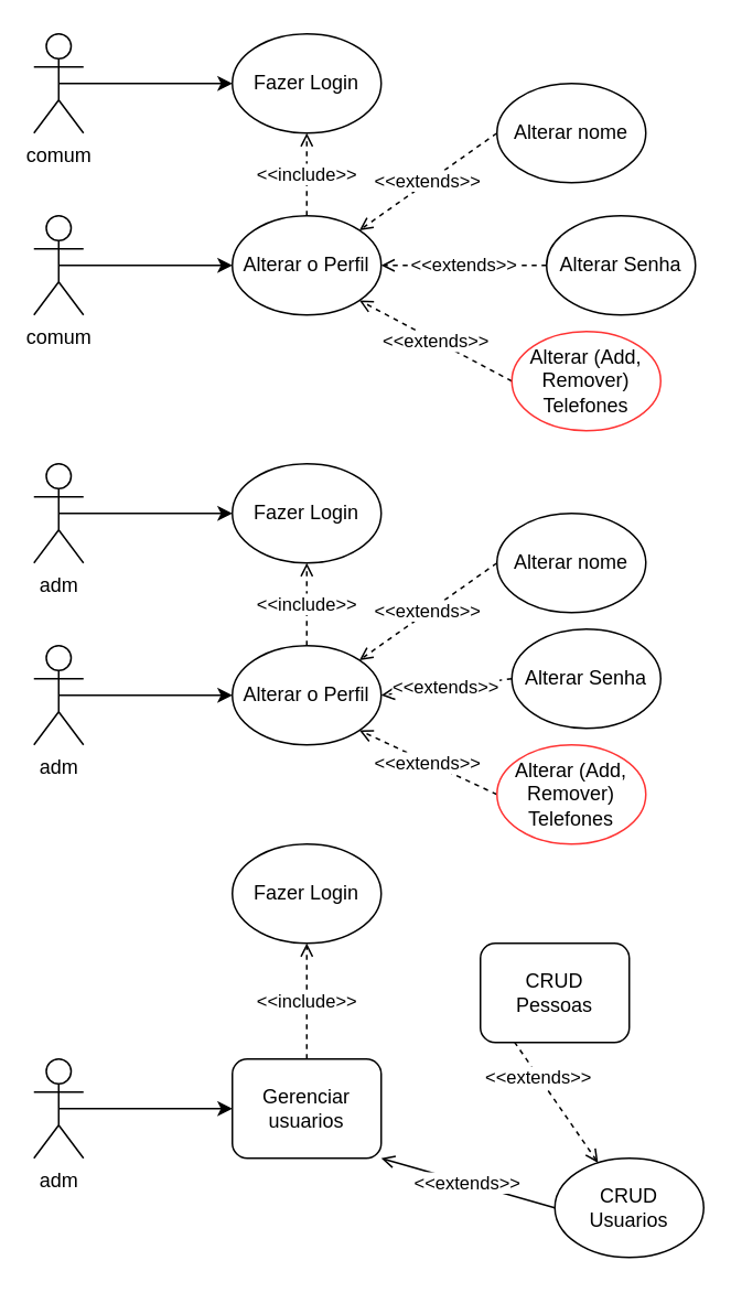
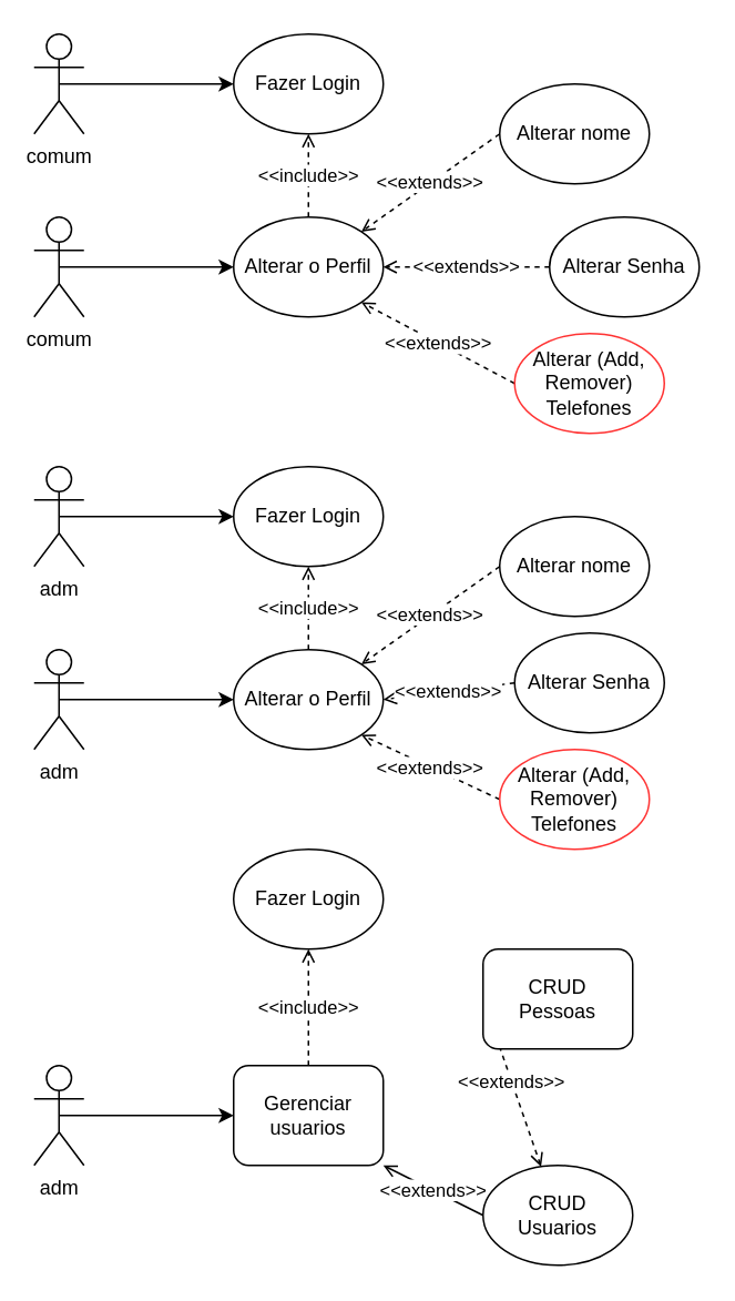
  <mxCell id="0" />
  <mxCell id="1" parent="0" />
  <mxCell id="2" style="edgeStyle=orthogonalEdgeStyle;rounded=0;orthogonalLoop=1;jettySize=auto;html=1;exitX=0.5;exitY=0.5;exitDx=0;exitDy=0;exitPerimeter=0;entryX=0;entryY=0.5;entryDx=0;entryDy=0;" edge="1" parent="1" source="3" target="4"><mxGeometry relative="1" as="geometry" /></mxCell>
  <mxCell id="3" value="comum" style="shape=umlActor;verticalLabelPosition=bottom;verticalAlign=top;html=1;outlineConnect=0;" vertex="1" parent="1"><mxGeometry x="20" y="20" width="30" height="60" as="geometry" /></mxCell>
  <mxCell id="4" value="Fazer Login" style="ellipse;whiteSpace=wrap;html=1;" vertex="1" parent="1"><mxGeometry x="140" y="20" width="90" height="60" as="geometry" /></mxCell>
  <mxCell id="5" style="edgeStyle=orthogonalEdgeStyle;rounded=0;orthogonalLoop=1;jettySize=auto;html=1;exitX=0.5;exitY=0.5;exitDx=0;exitDy=0;exitPerimeter=0;entryX=0;entryY=0.5;entryDx=0;entryDy=0;" edge="1" parent="1" source="6" target="8"><mxGeometry relative="1" as="geometry" /></mxCell>
  <mxCell id="6" value="comum" style="shape=umlActor;verticalLabelPosition=bottom;verticalAlign=top;html=1;outlineConnect=0;" vertex="1" parent="1"><mxGeometry x="20" y="130" width="30" height="60" as="geometry" /></mxCell>
  <mxCell id="7" value="&amp;lt;&amp;lt;include&amp;gt;&amp;gt;" style="edgeStyle=orthogonalEdgeStyle;rounded=0;orthogonalLoop=1;jettySize=auto;html=1;exitX=0.5;exitY=0;exitDx=0;exitDy=0;entryX=0.5;entryY=1;entryDx=0;entryDy=0;dashed=1;endArrow=open;endFill=0;" edge="1" parent="1" source="8" target="4"><mxGeometry relative="1" as="geometry" /></mxCell>
  <mxCell id="8" value="Alterar o Perfil" style="ellipse;whiteSpace=wrap;html=1;" vertex="1" parent="1"><mxGeometry x="140" y="130" width="90" height="60" as="geometry" /></mxCell>
  <mxCell id="9" value="&amp;lt;&amp;lt;extends&amp;gt;&amp;gt;" style="rounded=0;orthogonalLoop=1;jettySize=auto;html=1;exitX=0;exitY=0.5;exitDx=0;exitDy=0;entryX=1;entryY=0;entryDx=0;entryDy=0;dashed=1;endArrow=open;endFill=0;" edge="1" parent="1" source="10" target="8"><mxGeometry relative="1" as="geometry" /></mxCell>
  <mxCell id="10" value="Alterar nome" style="ellipse;whiteSpace=wrap;html=1;" vertex="1" parent="1"><mxGeometry x="300" y="50" width="90" height="60" as="geometry" /></mxCell>
  <mxCell id="11" value="&amp;lt;&amp;lt;extends&amp;gt;&amp;gt;" style="edgeStyle=none;rounded=0;orthogonalLoop=1;jettySize=auto;html=1;exitX=0;exitY=0.5;exitDx=0;exitDy=0;entryX=1;entryY=0.5;entryDx=0;entryDy=0;dashed=1;endArrow=open;endFill=0;" edge="1" parent="1" source="12" target="8"><mxGeometry relative="1" as="geometry" /></mxCell>
  <mxCell id="12" value="Alterar Senha" style="ellipse;whiteSpace=wrap;html=1;" vertex="1" parent="1"><mxGeometry x="330" y="130" width="90" height="60" as="geometry" /></mxCell>
  <mxCell id="13" style="edgeStyle=orthogonalEdgeStyle;rounded=0;orthogonalLoop=1;jettySize=auto;html=1;exitX=0.5;exitY=0.5;exitDx=0;exitDy=0;exitPerimeter=0;entryX=0;entryY=0.5;entryDx=0;entryDy=0;" edge="1" source="14" target="15" parent="1"><mxGeometry relative="1" as="geometry" /></mxCell>
  <mxCell id="14" value="adm" style="shape=umlActor;verticalLabelPosition=bottom;verticalAlign=top;html=1;outlineConnect=0;" vertex="1" parent="1"><mxGeometry x="20" y="280" width="30" height="60" as="geometry" /></mxCell>
  <mxCell id="15" value="Fazer Login" style="ellipse;whiteSpace=wrap;html=1;" vertex="1" parent="1"><mxGeometry x="140" y="280" width="90" height="60" as="geometry" /></mxCell>
  <mxCell id="16" style="edgeStyle=orthogonalEdgeStyle;rounded=0;orthogonalLoop=1;jettySize=auto;html=1;exitX=0.5;exitY=0.5;exitDx=0;exitDy=0;exitPerimeter=0;entryX=0;entryY=0.5;entryDx=0;entryDy=0;" edge="1" source="17" target="19" parent="1"><mxGeometry relative="1" as="geometry" /></mxCell>
  <mxCell id="17" value="adm" style="shape=umlActor;verticalLabelPosition=bottom;verticalAlign=top;html=1;outlineConnect=0;" vertex="1" parent="1"><mxGeometry x="20" y="390" width="30" height="60" as="geometry" /></mxCell>
  <mxCell id="18" value="&amp;lt;&amp;lt;include&amp;gt;&amp;gt;" style="edgeStyle=orthogonalEdgeStyle;rounded=0;orthogonalLoop=1;jettySize=auto;html=1;exitX=0.5;exitY=0;exitDx=0;exitDy=0;entryX=0.5;entryY=1;entryDx=0;entryDy=0;dashed=1;endArrow=open;endFill=0;" edge="1" source="19" target="15" parent="1"><mxGeometry relative="1" as="geometry" /></mxCell>
  <mxCell id="19" value="Alterar o Perfil" style="ellipse;whiteSpace=wrap;html=1;" vertex="1" parent="1"><mxGeometry x="140" y="390" width="90" height="60" as="geometry" /></mxCell>
  <mxCell id="20" value="&amp;lt;&amp;lt;extends&amp;gt;&amp;gt;" style="rounded=0;orthogonalLoop=1;jettySize=auto;html=1;exitX=0;exitY=0.5;exitDx=0;exitDy=0;entryX=1;entryY=0;entryDx=0;entryDy=0;dashed=1;endArrow=open;endFill=0;" edge="1" source="21" target="19" parent="1"><mxGeometry relative="1" as="geometry" /></mxCell>
  <mxCell id="21" value="Alterar nome" style="ellipse;whiteSpace=wrap;html=1;" vertex="1" parent="1"><mxGeometry x="300" y="310" width="90" height="60" as="geometry" /></mxCell>
  <mxCell id="22" value="&amp;lt;&amp;lt;extends&amp;gt;&amp;gt;" style="edgeStyle=none;rounded=0;orthogonalLoop=1;jettySize=auto;html=1;exitX=0;exitY=0.5;exitDx=0;exitDy=0;entryX=1;entryY=0.5;entryDx=0;entryDy=0;dashed=1;endArrow=open;endFill=0;" edge="1" source="23" target="19" parent="1"><mxGeometry relative="1" as="geometry" /></mxCell>
  <mxCell id="23" value="Alterar Senha" style="ellipse;whiteSpace=wrap;html=1;" vertex="1" parent="1"><mxGeometry x="309" y="380" width="90" height="60" as="geometry" /></mxCell>
  <mxCell id="24" style="edgeStyle=orthogonalEdgeStyle;rounded=0;orthogonalLoop=1;jettySize=auto;html=1;exitX=0.5;exitY=0.5;exitDx=0;exitDy=0;exitPerimeter=0;entryX=0;entryY=0.5;entryDx=0;entryDy=0;" edge="1" source="25" target="27" parent="1"><mxGeometry relative="1" as="geometry" /></mxCell>
  <mxCell id="25" value="adm" style="shape=umlActor;verticalLabelPosition=bottom;verticalAlign=top;html=1;outlineConnect=0;" vertex="1" parent="1"><mxGeometry x="20" y="640" width="30" height="60" as="geometry" /></mxCell>
  <mxCell id="26" value="&amp;lt;&amp;lt;include&amp;gt;&amp;gt;" style="edgeStyle=none;rounded=0;orthogonalLoop=1;jettySize=auto;html=1;exitX=0.5;exitY=0;exitDx=0;exitDy=0;entryX=0.5;entryY=1;entryDx=0;entryDy=0;dashed=1;endArrow=open;endFill=0;" edge="1" parent="1" source="27" target="32"><mxGeometry relative="1" as="geometry" /></mxCell>
  <mxCell id="27" value="Gerenciar usuarios" style="whiteSpace=wrap;html=1;rounded=1;" vertex="1" parent="1"><mxGeometry x="140" y="640" width="90" height="60" as="geometry" /></mxCell>
  <mxCell id="28" value="&amp;lt;&amp;lt;extends&amp;gt;&amp;gt;" style="edgeStyle=none;rounded=0;orthogonalLoop=1;jettySize=auto;html=1;exitX=0;exitY=0.5;exitDx=0;exitDy=0;dashed=1;endArrow=open;endFill=0;" edge="1" parent="1" source="29" target="31"><mxGeometry relative="1" as="geometry" /></mxCell>
  <mxCell id="29" value="CRUD&lt;br&gt;Pessoas" style="whiteSpace=wrap;html=1;rounded=1;" vertex="1" parent="1"><mxGeometry x="290" y="570" width="90" height="60" as="geometry" /></mxCell>
  <mxCell id="30" value="&amp;lt;&amp;lt;extends&amp;gt;&amp;gt;" style="edgeStyle=none;rounded=0;orthogonalLoop=1;jettySize=auto;html=1;exitX=0;exitY=0.5;exitDx=0;exitDy=0;entryX=1;entryY=1;entryDx=0;entryDy=0;dashed=0;endArrow=open;endFill=0;" edge="1" parent="1" source="31" target="27"><mxGeometry relative="1" as="geometry" /></mxCell>
- <mxCell id="31" value="CRUD&lt;br&gt;Usuarios" style="ellipse;whiteSpace=wrap;html=1;" vertex="1" parent="1"><mxGeometry x="335" y="700" width="90" height="60" as="geometry" /></mxCell>
+ <mxCell id="31" value="CRUD&lt;br&gt;Usuarios" style="ellipse;whiteSpace=wrap;html=1;" vertex="1" parent="1"><mxGeometry x="290" y="700" width="90" height="60" as="geometry" /></mxCell>
  <mxCell id="32" value="Fazer Login" style="ellipse;whiteSpace=wrap;html=1;" vertex="1" parent="1"><mxGeometry x="140" y="510" width="90" height="60" as="geometry" /></mxCell>
  <mxCell id="33" value="&amp;lt;&amp;lt;extends&amp;gt;&amp;gt;" style="edgeStyle=none;rounded=0;orthogonalLoop=1;jettySize=auto;html=1;exitX=0;exitY=0.5;exitDx=0;exitDy=0;entryX=1;entryY=1;entryDx=0;entryDy=0;dashed=1;endArrow=open;endFill=0;" edge="1" parent="1" source="34" target="8"><mxGeometry relative="1" as="geometry" /></mxCell>
  <mxCell id="34" value="Alterar (Add, Remover) Telefones" style="ellipse;whiteSpace=wrap;html=1;strokeColor=#FF3333;" vertex="1" parent="1"><mxGeometry x="309" y="200" width="90" height="60" as="geometry" /></mxCell>
  <mxCell id="35" value="&amp;lt;&amp;lt;extends&amp;gt;&amp;gt;" style="edgeStyle=none;rounded=0;orthogonalLoop=1;jettySize=auto;html=1;exitX=0;exitY=0.5;exitDx=0;exitDy=0;entryX=1;entryY=1;entryDx=0;entryDy=0;dashed=1;endArrow=open;endFill=0;" edge="1" parent="1" source="36" target="19"><mxGeometry relative="1" as="geometry" /></mxCell>
  <mxCell id="36" value="Alterar (Add, Remover) Telefones" style="ellipse;whiteSpace=wrap;html=1;strokeColor=#FF3333;" vertex="1" parent="1"><mxGeometry x="300" y="450" width="90" height="60" as="geometry" /></mxCell>
